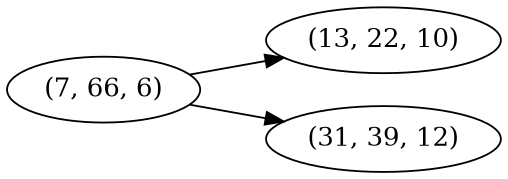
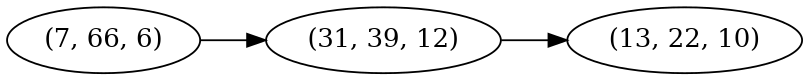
  digraph {
    fontname="DejaVu Serif"
    rankdir=LR
    node [fontname="DejaVu Serif"]
    edge [fontname="DejaVu Serif"]
    "(7, 66, 6)"
    "(13, 22, 10)"
    "(31, 39, 12)"
-   "(7, 66, 6)" -> "(13, 22, 10)"
+   "(31, 39, 12)" -> "(13, 22, 10)"
    "(7, 66, 6)" -> "(31, 39, 12)"
  }
